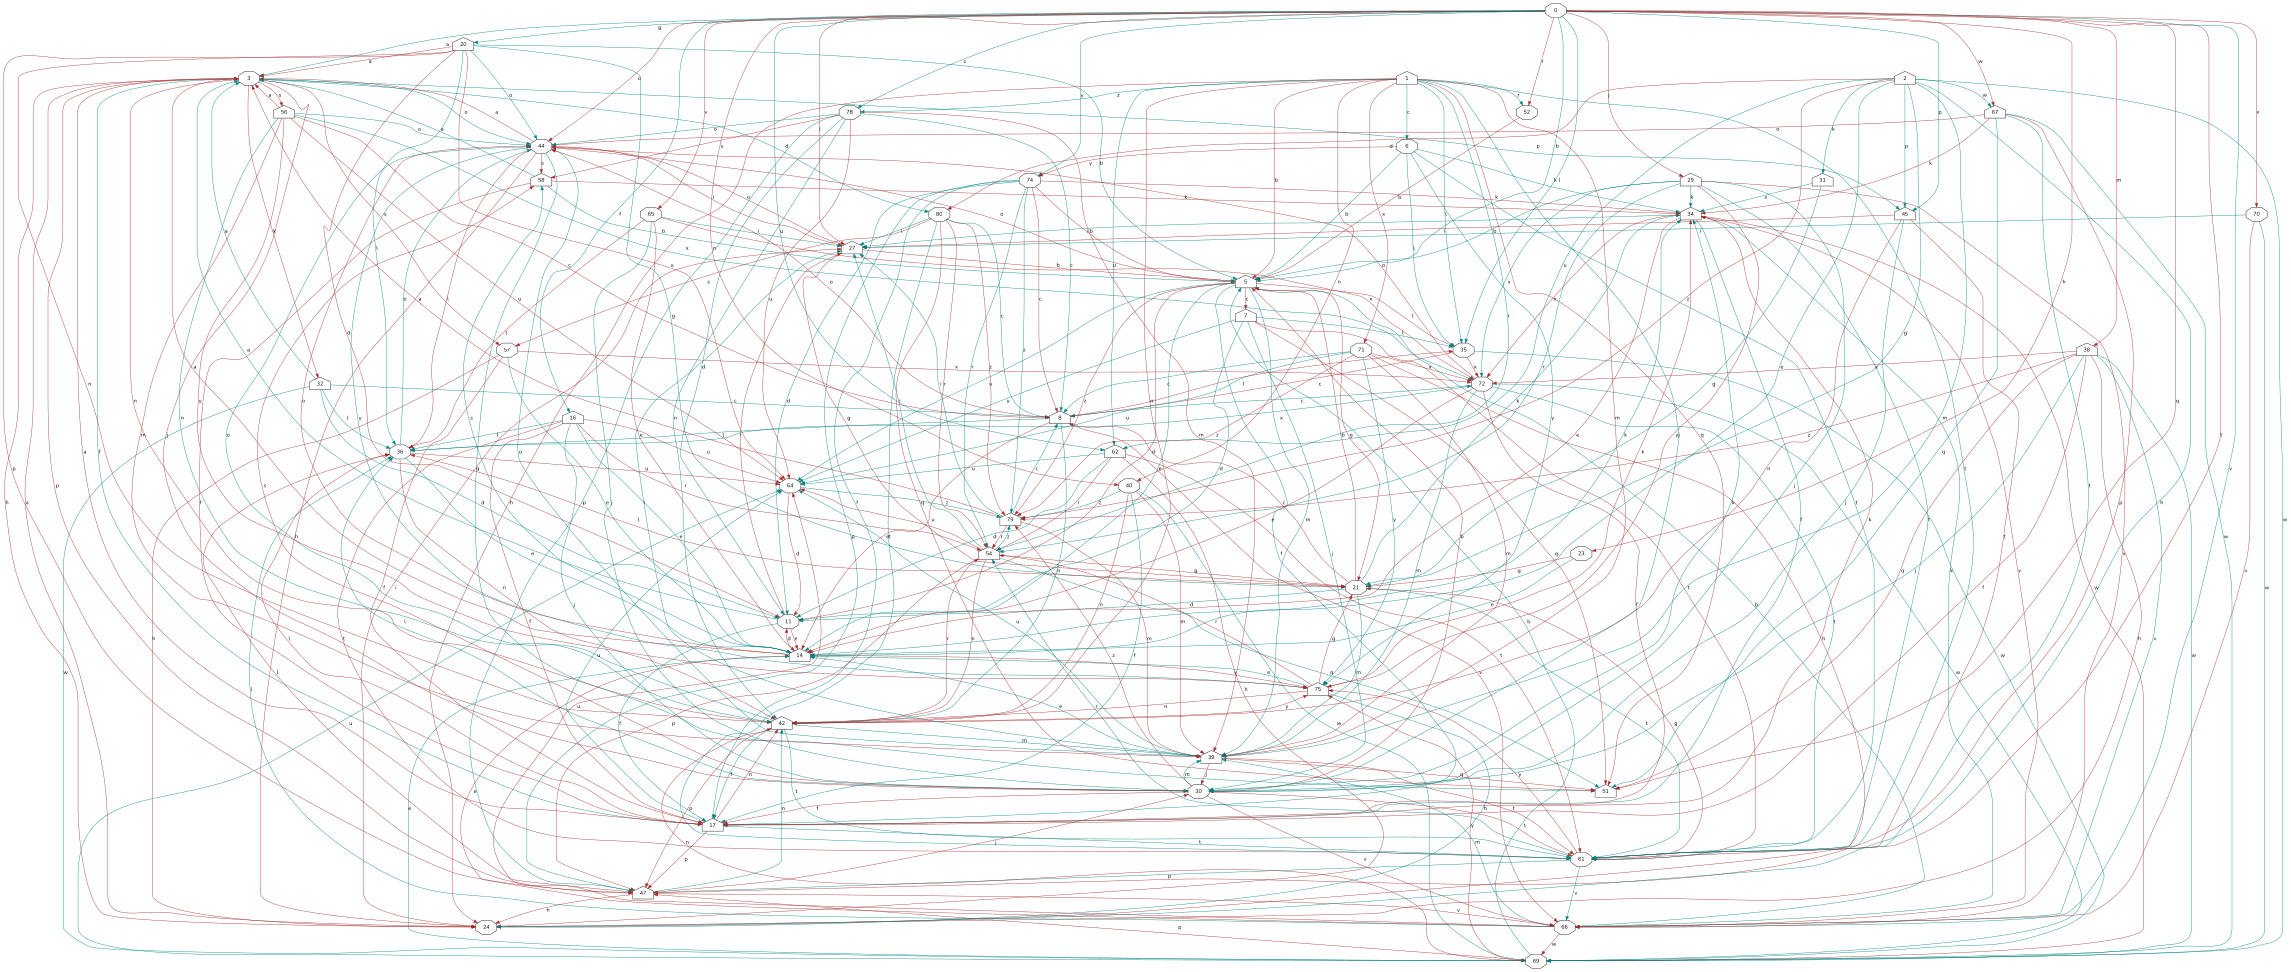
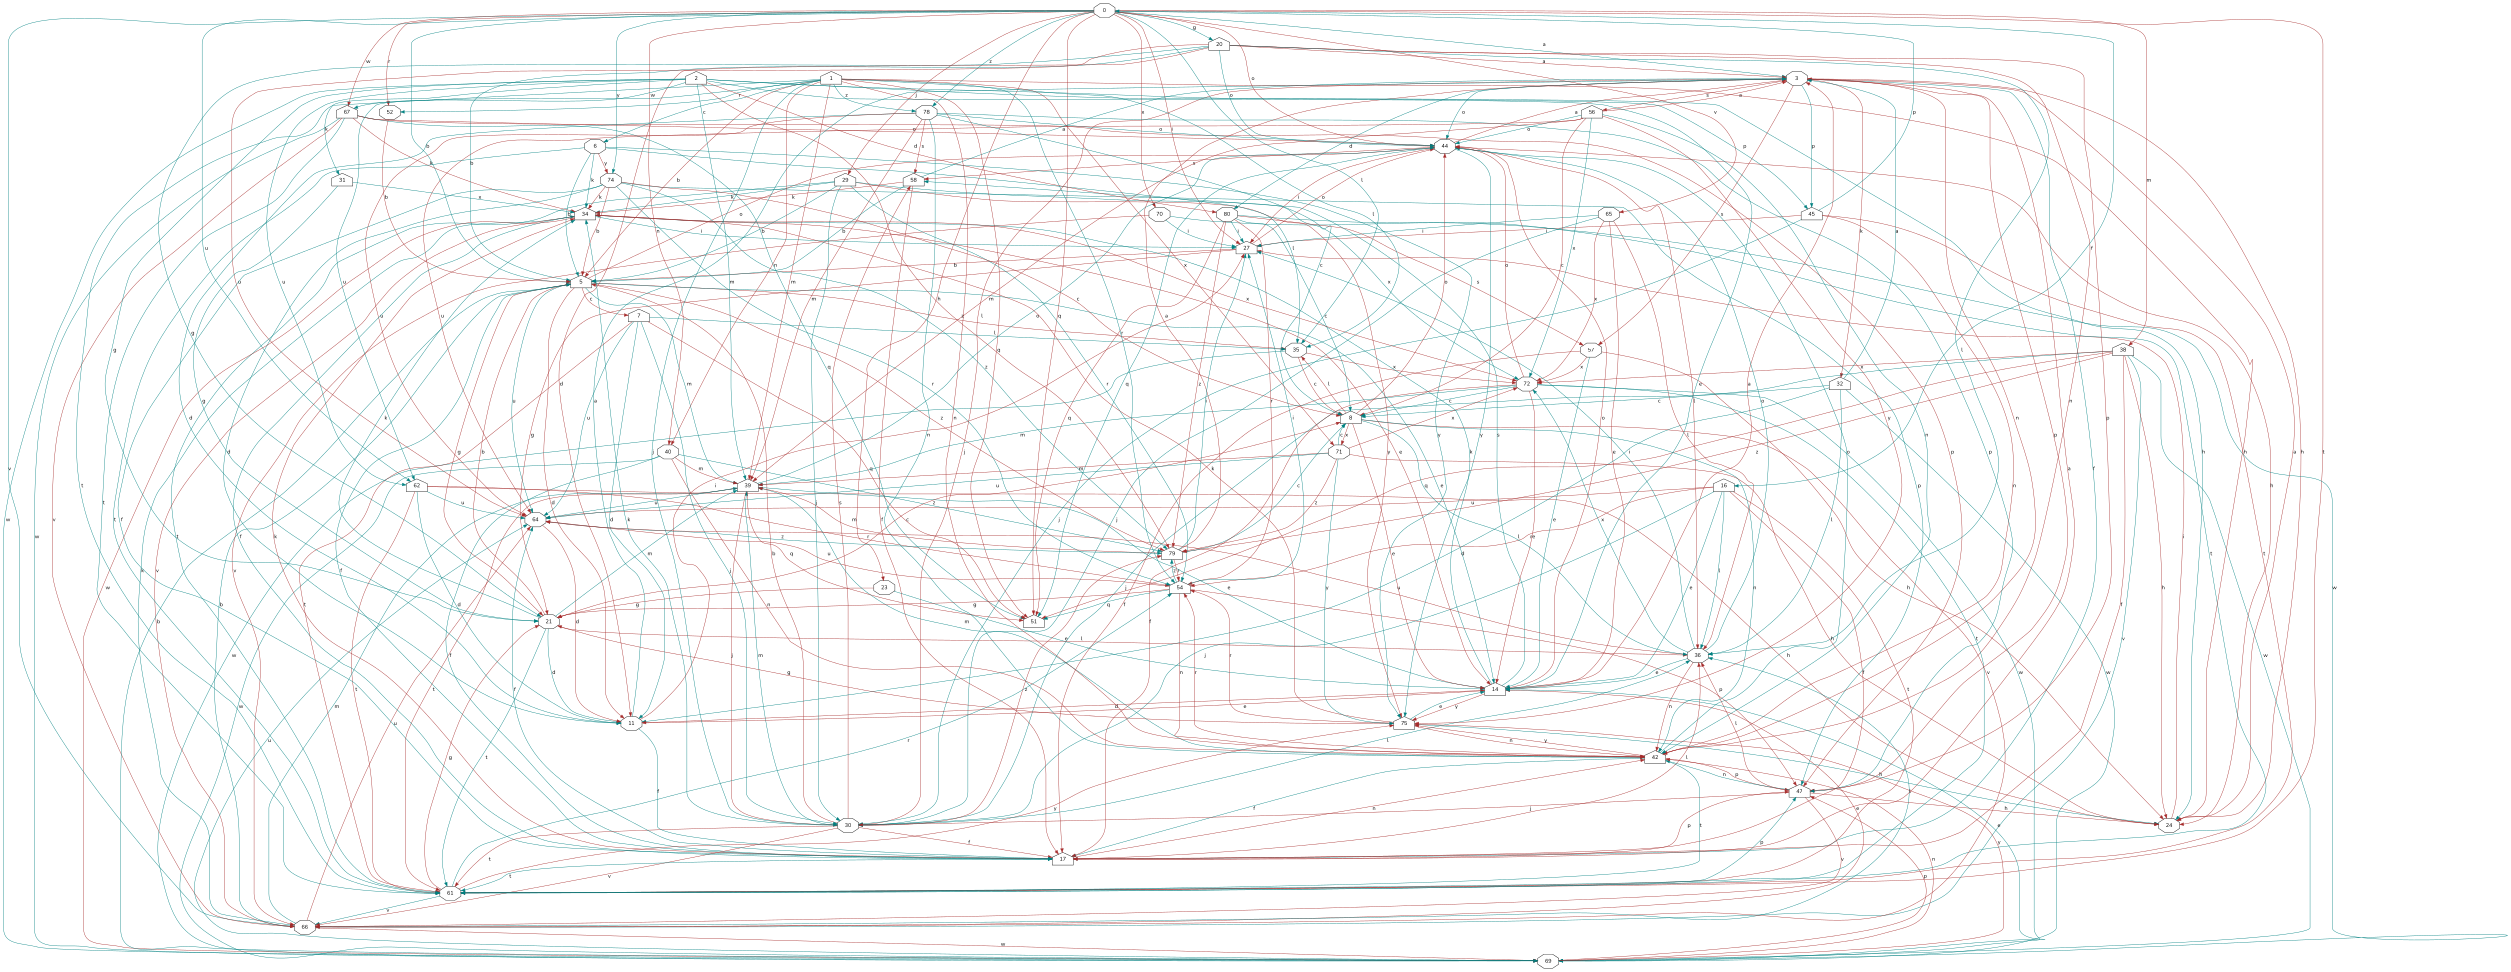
  strict digraph {
    fontname=Nunito
    node [fontname=Nunito shape=house]
    edge [color=brown fontname=Nunito]
    0 [shape=octagon]
    3 [shape=octagon]
    5
    16
    20
    23 [shape=octagon]
    27
    29
    35 [shape=octagon]
    38
    40 [shape=octagon]
    44 [shape=octagon]
    45
    51
    52 [shape=octagon]
    61 [shape=octagon]
    62
    65 [shape=octagon]
    66 [shape=octagon]
    67
    70 [shape=octagon]
    74 [shape=octagon]
    78 [shape=octagon]
    24 [shape=octagon]
    30 [shape=octagon]
    42
    n27 [label=80 shape=octagon]
    17
    32
    47
    56
    57 [shape=octagon]
    39
    14
    21 [shape=octagon]
    79
    7
    11 [shape=octagon]
    64 [shape=octagon]
    54
    36 [shape=octagon]
    34
    75
    72 [shape=octagon]
    69 [shape=octagon]
    8
    58
    1
    6 [shape=octagon]
    71 [shape=octagon]
    2
    31
    0 -> 3 [color=teal label=a]
    0 -> 5 [color=teal label=b]
    0 -> 16 [color=teal label=f]
    0 -> 20 [color=teal label=g]
    0 -> 23 [label=h]
    0 -> 27 [label=i]
    0 -> 29 [label=j]
    0 -> 35 [color=teal label=l]
    0 -> 38 [label=m]
    0 -> 40 [label=n]
    0 -> 44 [label=o]
-   0 -> 45 [color=teal label=p]
+   45 -> 0 [color=teal label=p]
    0 -> 51 [label=q]
    0 -> 52 [label=r]
    0 -> 61 [label=t]
    0 -> 62 [color=teal label=u]
    0 -> 65 [label=v]
    0 -> 66 [color=teal label=v]
    0 -> 67 [label=w]
    0 -> 70 [label=x]
    0 -> 74 [color=teal label=y]
    0 -> 78 [color=teal label=z]
    3 -> 44 [color=teal label=o]
    3 -> 45 [color=teal label=p]
    3 -> 24 [label=h]
    3 -> 30 [label=j]
    3 -> 42 [label=n]
    3 -> n27 [color=teal label=d]
    3 -> 17 [color=teal label=f]
    3 -> 32 [label=k]
    3 -> 47 [label=p]
    3 -> 56 [label=s]
    3 -> 57 [label=s]
    5 -> 35 [label=l]
    5 -> 44 [label=o]
    5 -> 17 [color=teal label=f]
    5 -> 39 [color=teal label=m]
    5 -> 14 [color=teal label=e]
    5 -> 21 [label=g]
    5 -> 79 [label=z]
    5 -> 7 [label=c]
    5 -> 11 [label=d]
    5 -> 64 [color=teal label=u]
    16 -> 61 [label=t]
    16 -> 30 [color=teal label=j]
    16 -> 17 [label=f]
    16 -> 14 [color=teal label=e]
    16 -> 64 [label=u]
    16 -> 54 [label=r]
    16 -> 36 [color=teal label=l]
    20 -> 3 [label=a]
    20 -> 5 [color=teal label=b]
    20 -> 44 [color=teal label=o]
    20 -> 42 [label=n]
    20 -> 47 [label=p]
    20 -> 21 [color=teal label=g]
    20 -> 11 [label=d]
    20 -> 64 [label=u]
    20 -> 36 [color=teal label=l]
    23 -> 14 [color=teal label=e]
    23 -> 21 [label=g]
    27 -> 5 [label=b]
    27 -> 44 [label=o]
    27 -> 21 [label=g]
    29 -> 5 [color=teal label=b]
    29 -> 61 [color=teal label=t]
    29 -> 30 [color=teal label=j]
    29 -> 54 [color=teal label=r]
    29 -> 34 [color=teal label=k]
    29 -> 75 [label=y]
    29 -> 72 [color=teal label=x]
    35 -> 72 [label=x]
    35 -> 69 [color=teal label=w]
    35 -> 8 [label=c]
    38 -> 51 [label=q]
    38 -> 66 [color=teal label=v]
    38 -> 24 [label=h]
    38 -> 30 [color=teal label=j]
    38 -> 17 [label=f]
    38 -> 79 [label=z]
    38 -> 72 [label=x]
    38 -> 69 [color=teal label=w]
    40 -> 42 [label=n]
    40 -> 17 [color=teal label=f]
    40 -> 39 [label=m]
    40 -> 79 [color=teal label=z]
    40 -> 69 [color=teal label=w]
    44 -> 3 [label=a]
    44 -> 27 [label=i]
    44 -> 51 [color=teal label=q]
    44 -> 24 [label=h]
    44 -> 36 [label=l]
    44 -> 75 [color=teal label=y]
    44 -> 58 [label=s]
    45 -> 27 [label=i]
    45 -> 61 [label=t]
    45 -> 30 [color=teal label=j]
    45 -> 42 [label=n]
    52 -> 5 [label=b]
    61 -> 66 [color=teal label=v]
    61 -> 47 [color=teal label=p]
    61 -> 21 [label=g]
    61 -> 54 [color=teal label=r]
    61 -> 75 [label=y]
    62 -> 61 [label=t]
    62 -> 24 [label=h]
    62 -> 11 [color=teal label=d]
    62 -> 64 [color=teal label=u]
    62 -> 54 [label=r]
    65 -> 27 [color=teal label=i]
    65 -> 30 [color=teal label=j]
    65 -> 14 [label=e]
    65 -> 36 [label=l]
    65 -> 72 [label=x]
    66 -> 5 [color=teal label=b]
    66 -> 39 [color=teal label=m]
    66 -> 14 [label=e]
    66 -> 64 [label=u]
    66 -> 36 [color=teal label=l]
    66 -> 34 [color=teal label=k]
    66 -> 69 [label=w]
    67 -> 44 [label=o]
    67 -> 51 [color=teal label=q]
    67 -> 61 [color=teal label=t]
-   29 -> 66 [label=v]
+   67 -> 66 [label=v]
    67 -> 47 [label=p]
    67 -> 34 [label=k]
    67 -> 69 [color=teal label=w]
    70 -> 27 [color=teal label=i]
    70 -> 66 [label=v]
    70 -> 69 [color=teal label=w]
    74 -> 5 [label=b]
    74 -> 17 [color=teal label=f]
    74 -> 47 [color=teal label=p]
    74 -> 79 [color=teal label=z]
    74 -> 11 [color=teal label=d]
    74 -> 54 [color=teal label=r]
    74 -> 34 [label=k]
    74 -> 8 [label=c]
    78 -> 44 [color=teal label=o]
    78 -> 42 [color=teal label=n]
    78 -> 47 [color=teal label=p]
    78 -> 39 [label=m]
    78 -> 11 [color=teal label=d]
    78 -> 64 [label=u]
    78 -> 8 [color=teal label=c]
    78 -> 58 [label=s]
    24 -> 3 [label=a]
    24 -> 27 [label=i]
    30 -> 5 [label=b]
    30 -> 61 [label=t]
    30 -> 66 [label=v]
    30 -> 17 [label=f]
    30 -> 39 [color=teal label=m]
    30 -> 79 [label=z]
    30 -> 36 [color=teal label=l]
    30 -> 34 [color=teal label=k]
    30 -> 58 [label=s]
    42 -> 44 [color=teal label=o]
    42 -> 61 [color=teal label=t]
    42 -> 17 [color=teal label=f]
    42 -> 47 [label=p]
    42 -> 39 [color=teal label=m]
    42 -> 54 [label=r]
    42 -> 75 [label=y]
    n27 -> 27 [color=teal label=i]
    n27 -> 51 [label=q]
    n27 -> 61 [color=teal label=t]
    n27 -> 57 [label=s]
    n27 -> 79 [label=z]
    n27 -> 54 [label=r]
    n27 -> 8 [color=teal label=c]
    17 -> 3 [label=a]
    17 -> 61 [color=teal label=t]
    17 -> 42 [label=n]
    17 -> 47 [label=p]
-   17 -> 64 [color=teal label=u]
+   17 -> 64 [color=teal label=f]
    17 -> 36 [label=l]
    17 -> 34 [label=k]
    32 -> 3 [color=teal label=a]
    32 -> 11 [color=teal label=d]
    32 -> 36 [color=teal label=l]
    32 -> 69 [color=teal label=w]
    32 -> 8 [color=teal label=c]
    47 -> 66 [label=v]
    47 -> 24 [label=h]
    47 -> 30 [label=j]
    47 -> 42 [color=teal label=n]
    47 -> 36 [label=l]
    56 -> 3 [label=a]
    56 -> 44 [color=teal label=o]
    56 -> 42 [color=teal label=n]
    56 -> 39 [label=m]
    56 -> 64 [label=u]
    56 -> 75 [label=y]
    56 -> 72 [color=teal label=x]
    56 -> 8 [label=c]
    57 -> 24 [label=h]
    57 -> 17 [label=f]
    57 -> 14 [color=teal label=e]
    57 -> 72 [label=x]
    39 -> 44 [color=teal label=o]
    39 -> 51 [label=q]
    39 -> 61 [label=t]
    39 -> 30 [label=j]
    39 -> 14 [color=teal label=e]
    39 -> 64 [color=teal label=u]
    14 -> 3 [label=a]
    14 -> 44 [label=o]
    14 -> 11 [label=d]
    14 -> 34 [color=teal label=k]
    14 -> 75 [label=y]
    14 -> 58 [color=teal label=s]
    21 -> 5 [label=b]
    21 -> 61 [color=teal label=t]
    21 -> 39 [color=teal label=m]
    21 -> 11 [color=teal label=d]
    21 -> 36 [label=l]
    21 -> 34 [color=teal label=k]
    21 -> 8 [label=c]
    79 -> 3 [label=a]
    79 -> 27 [color=teal label=i]
    79 -> 39 [label=m]
    79 -> 54 [label=r]
    79 -> 8 [color=teal label=c]
    7 -> 35 [color=teal label=l]
    7 -> 51 [label=q]
    7 -> 61 [label=t]
    7 -> 30 [color=teal label=j]
    7 -> 11 [color=teal label=d]
    7 -> 64 [color=teal label=u]
    11 -> 3 [color=teal label=a]
    11 -> 27 [label=i]
    11 -> 17 [color=teal label=f]
    11 -> 14 [label=e]
    64 -> 79 [color=teal label=z]
    64 -> 11 [label=d]
    54 -> 27 [color=teal label=i]
    54 -> 51 [color=teal label=q]
    54 -> 42 [label=n]
    54 -> 47 [label=p]
    54 -> 21 [label=g]
    54 -> 79 [color=teal label=z]
    54 -> 64 [label=u]
-   39 -> 27 [color=teal label=i]
+   36 -> 27 [color=teal label=i]
    36 -> 44 [color=teal label=o]
    36 -> 42 [label=n]
    36 -> 14 [color=teal label=e]
    36 -> 64 [label=u]
    36 -> 72 [color=teal label=x]
    34 -> 27 [color=teal label=i]
    34 -> 66 [label=v]
    34 -> 17 [color=teal label=f]
    34 -> 14 [label=e]
    34 -> 72 [label=x]
    34 -> 69 [label=w]
    75 -> 24 [color=teal label=h]
    75 -> 42 [label=n]
    75 -> 14 [color=teal label=e]
    75 -> 21 [label=g]
    75 -> 54 [label=r]
    75 -> 34 [label=k]
    72 -> 44 [label=o]
    72 -> 61 [color=teal label=t]
    72 -> 17 [label=f]
    72 -> 39 [color=teal label=m]
    72 -> 14 [label=e]
    72 -> 69 [color=teal label=w]
    72 -> 8 [color=teal label=c]
    69 -> 5 [color=teal label=b]
    69 -> 42 [label=n]
    69 -> 47 [label=p]
    69 -> 14 [color=teal label=e]
    69 -> 64 [color=teal label=u]
    69 -> 75 [label=y]
    8 -> 35 [label=l]
    8 -> 44 [label=o]
    8 -> 66 [label=v]
    8 -> 42 [color=teal label=n]
    8 -> 14 [label=e]
    8 -> 36 [color=teal label=l]
+   8 -> 71 [label=x]
    58 -> 3 [color=teal label=a]
    58 -> 5 [color=teal label=b]
    58 -> 17 [label=f]
    58 -> 34 [label=k]
    1 -> 5 [label=b]
    1 -> 35 [color=teal label=l]
    1 -> 40 [label=n]
    1 -> 51 [label=q]
    1 -> 52 [color=teal label=r]
    1 -> 61 [color=teal label=t]
    1 -> 62 [color=teal label=u]
    1 -> 78 [color=teal label=z]
    1 -> 24 [label=h]
    1 -> 30 [color=teal label=j]
    1 -> 42 [label=n]
    1 -> 39 [label=m]
    1 -> 54 [color=teal label=r]
    1 -> 6 [color=teal label=c]
    1 -> 71 [label=x]
    6 -> 5 [color=teal label=b]
    6 -> 35 [color=teal label=l]
    6 -> 61 [color=teal label=t]
    6 -> 74 [label=y]
    6 -> 34 [color=teal label=k]
    6 -> 75 [color=teal label=y]
    71 -> 24 [label=h]
    71 -> 39 [label=m]
    71 -> 79 [label=z]
    71 -> 64 [color=teal label=u]
    71 -> 75 [color=teal label=y]
    71 -> 72 [label=x]
    71 -> 8 [color=teal label=c]
    2 -> 45 [color=teal label=p]
    2 -> 62 [color=teal label=u]
    2 -> 67 [color=teal label=w]
    2 -> 24 [color=teal label=h]
    2 -> n27 [label=d]
    2 -> 39 [color=teal label=m]
    2 -> 14 [color=teal label=e]
    2 -> 21 [color=teal label=g]
    2 -> 79 [label=z]
    2 -> 69 [color=teal label=w]
    2 -> 31 [color=teal label=k]
    31 -> 21 [color=teal label=g]
    31 -> 34 [color=teal label=x]
  }
